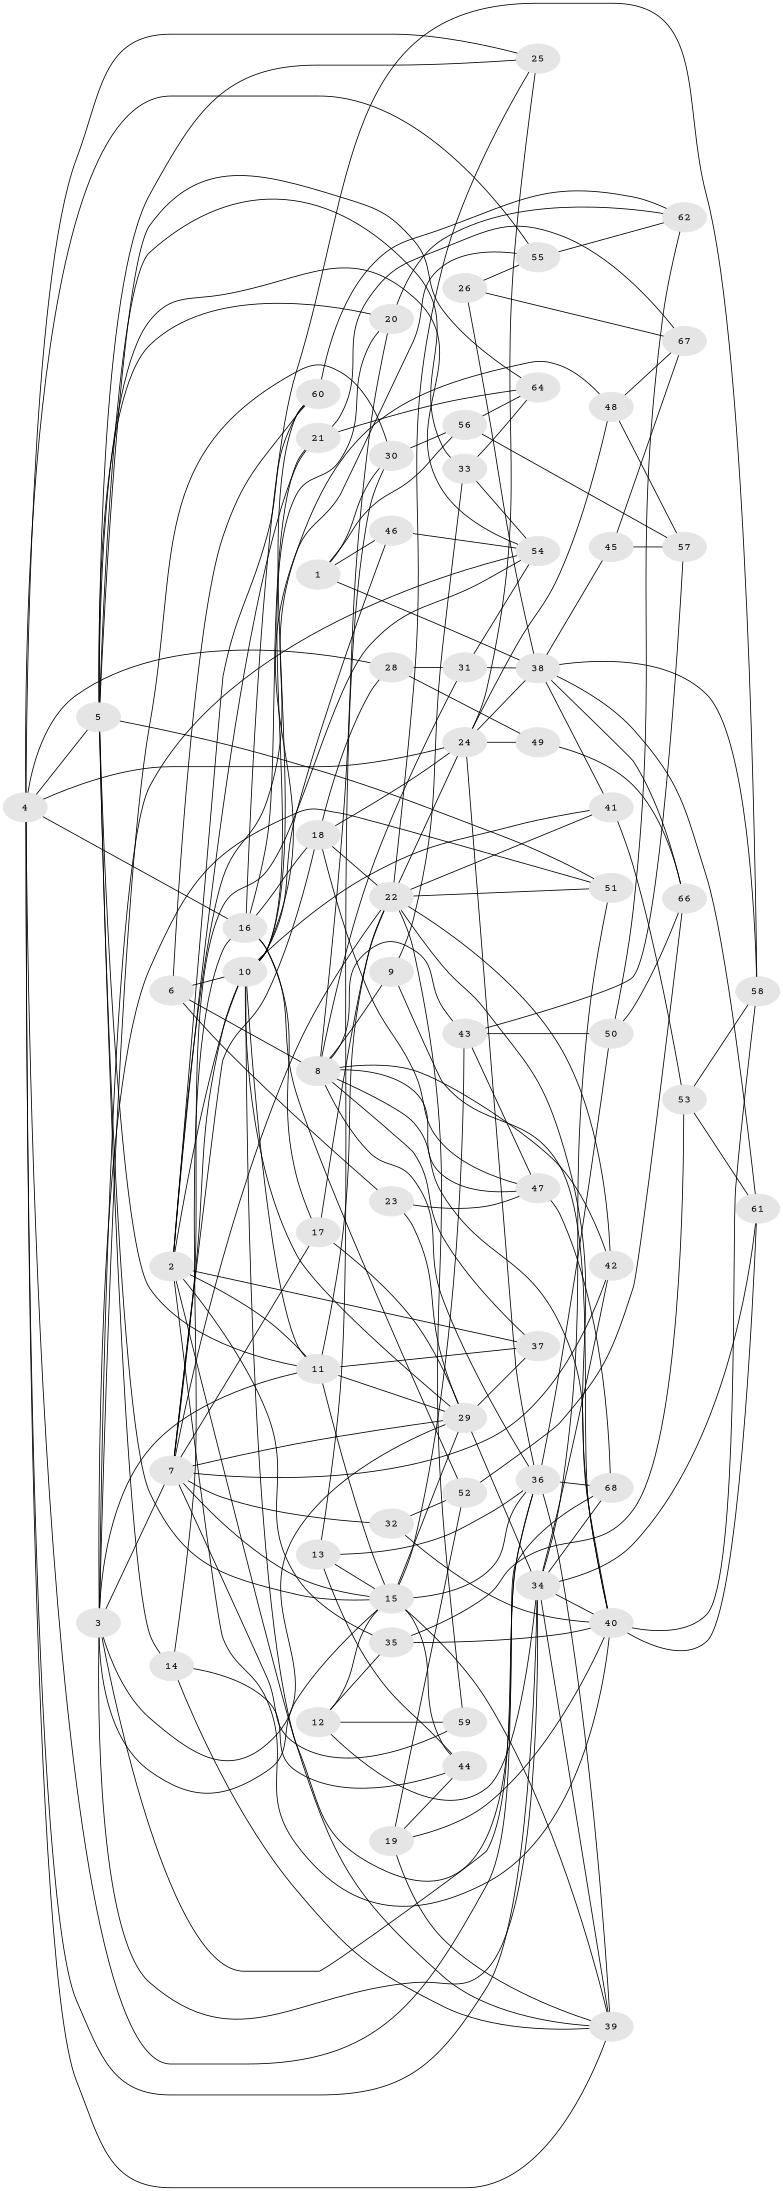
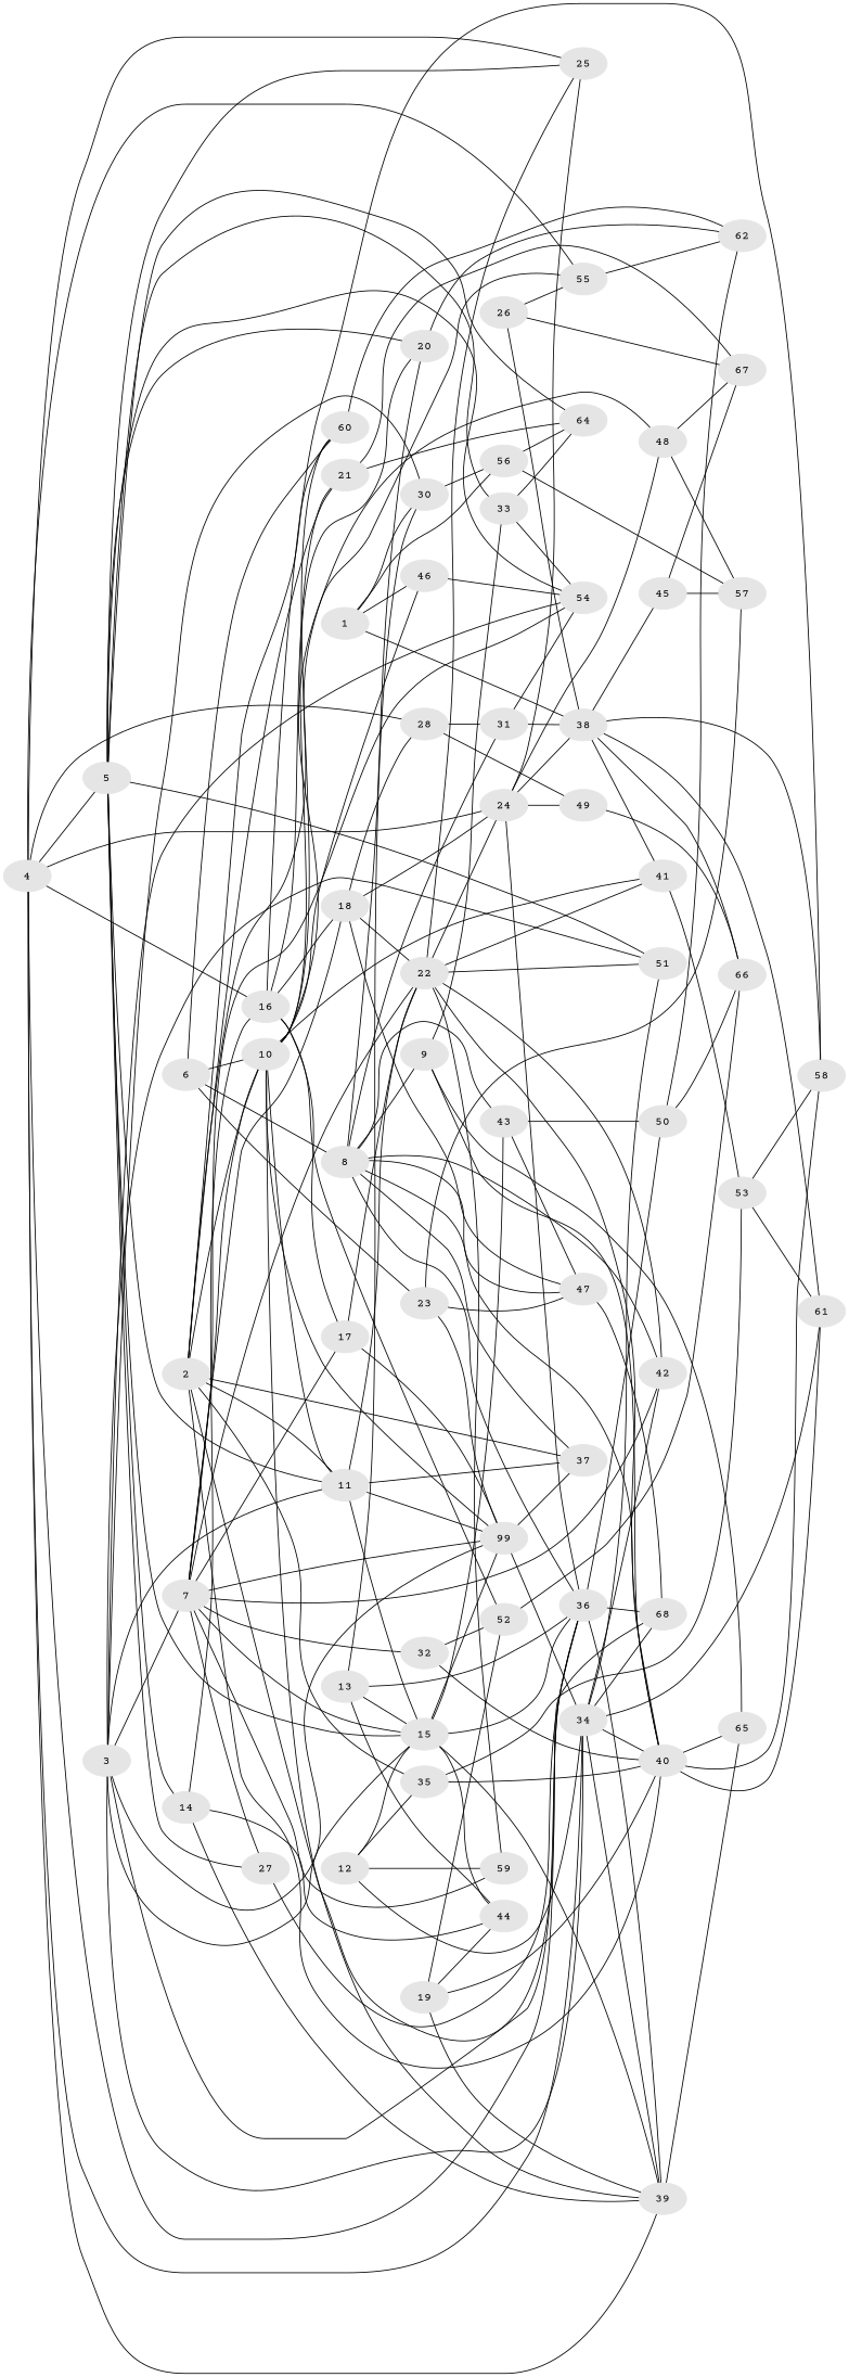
  graph {
    fontname="Courier Prime"
    rankdir=LR
    node [color=gray90 fontname="Courier Prime" style=filled]
    edge [fontname="Courier Prime" weight=1.0]
    1
    30
    38
    46
    56
    41
    58
    61
    45
    66
    54
    64
    57
    2
    10
    11
    21
    35
    37
    40
    48
    60
    68
-   29
+   29 [label=99]
    39
    55
    20
    15
    22
    67
    53
+   65
    62
    3
    7
    34
    36
    51
+   27
    17
    18
    32
    42
    59
    43
    44
    50
    4
    5
    16
    24
    25
    28
    14
    33
    52
    49
    31
    6
    8
    23
    9
    47
    12
    13
    19
    26
    1 -- 30
    1 -- 38
    1 -- 46
    1 -- 56
    30 -- 56
    38 -- 41
    38 -- 58
    38 -- 61
    38 -- 45
    38 -- 66
    46 -- 54
    56 -- 64
    56 -- 57
    41 -- 53
    45 -- 57
    45 -- 67
    2 -- 10
    2 -- 11 [weight=2.0]
    2 -- 21
    2 -- 35
    2 -- 37
    2 -- 40
    2 -- 48
    2 -- 60
    2 -- 68
    10 -- 46 [weight=2.0]
    10 -- 41
    10 -- 11
    10 -- 60
    10 -- 29
    10 -- 39
    10 -- 55
    10 -- 20
    11 -- 37
    11 -- 29 [weight=2.0]
    11 -- 15
    11 -- 22
    21 -- 64
    21 -- 67
    35 -- 40
    35 -- 53
    40 -- 58
    40 -- 61
+   40 -- 65
    48 -- 57
    48 -- 67
    60 -- 62
    29 -- 37
    29 -- 34
+   39 -- 65
    55 -- 62
    20 -- 62
    15 -- 29
    15 -- 39
    15 -- 36
    15 -- 43
    15 -- 44
    22 -- 41
    22 -- 40
    22 -- 51
    22 -- 42
    22 -- 59 [weight=2.0]
    22 -- 24
    22 -- 25
    53 -- 58
    53 -- 61
    3 -- 30
    3 -- 54
    3 -- 11
    3 -- 29
    3 -- 15
    3 -- 7
    3 -- 34 [weight=2.0]
    3 -- 36
    3 -- 51
    7 -- 54
    7 -- 10
    7 -- 29
    7 -- 15
    7 -- 22
+   7 -- 27
    7 -- 17
    7 -- 18
    7 -- 32
    7 -- 42
    7 -- 59
    34 -- 61
    34 -- 40
    34 -- 68
    34 -- 39
    34 -- 51
    34 -- 42
    36 -- 68
    36 -- 39
    36 -- 50
+   27 -- 36
    17 -- 29
    17 -- 22
    18 -- 22
    18 -- 24
    18 -- 28
    18 -- 47
    32 -- 40 [weight=2.0]
    32 -- 52
    43 -- 50
    43 -- 47
    50 -- 66
    50 -- 62
    4 -- 39
    4 -- 55
    4 -- 34 [weight=2.0]
    4 -- 36
    4 -- 5
    4 -- 16 [weight=2.0]
    4 -- 24 [weight=2.0]
    4 -- 25
    4 -- 28
    5 -- 54
    5 -- 64
    5 -- 11
    5 -- 20
    5 -- 15
    5 -- 51
+   5 -- 27 [weight=2.0]
    5 -- 25
    5 -- 14
    5 -- 33
    16 -- 58
    16 -- 21
    16 -- 17
    16 -- 18
    16 -- 52
    24 -- 38
    24 -- 48
    24 -- 36
    24 -- 25
    24 -- 49
    28 -- 49
    28 -- 31
    14 -- 39
    14 -- 44
    14 -- 16
    33 -- 54
    33 -- 64
    52 -- 66
    49 -- 66
    31 -- 38
    31 -- 54
    6 -- 10
    6 -- 60
    6 -- 8
    6 -- 23
    8 -- 37
    8 -- 40
    8 -- 20
    8 -- 36
    8 -- 42
    8 -- 43
    8 -- 31
    8 -- 9
    8 -- 47
-   43 -- 57
+   23 -- 57
    23 -- 29
    23 -- 47
    9 -- 40
+   9 -- 65
    9 -- 33
    47 -- 68
    12 -- 35
    12 -- 15
    12 -- 34
    12 -- 59
    13 -- 30
    13 -- 15
    13 -- 36
    13 -- 44
    19 -- 40
    19 -- 39
    19 -- 44
    19 -- 52
    26 -- 38 [weight=2.0]
    26 -- 55
    26 -- 67
  }
